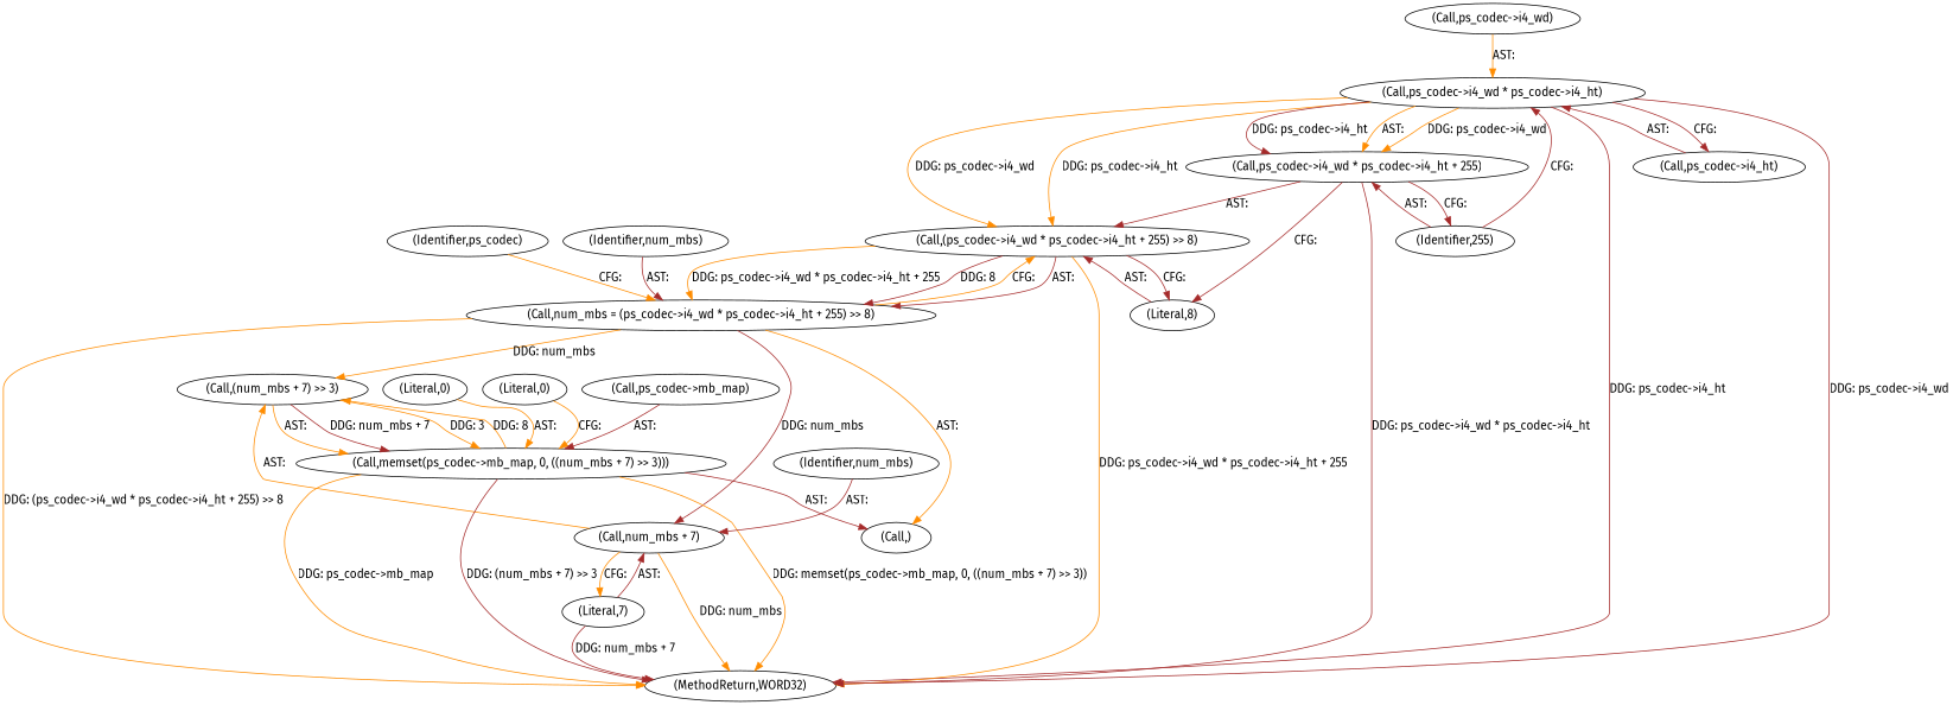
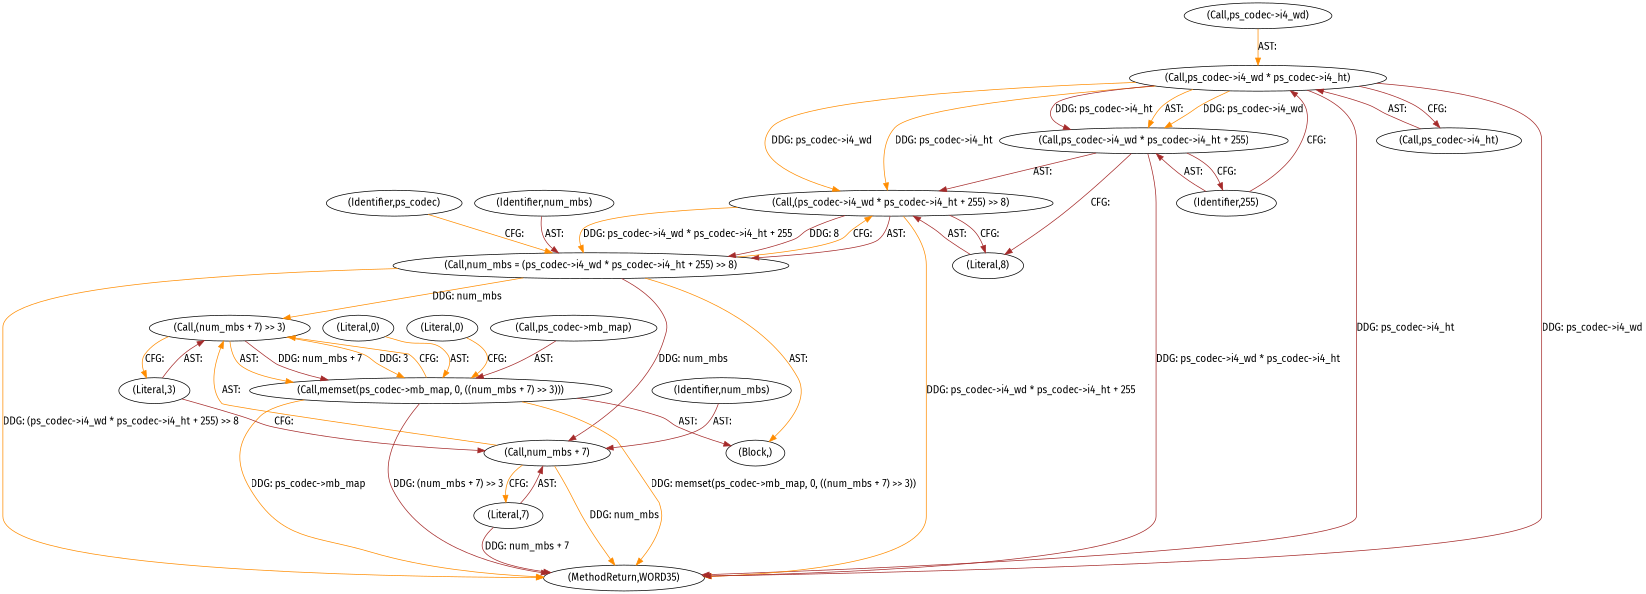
  digraph {
    fontname="Fira Sans"
    node [fontname="Fira Sans"]
    edge [color=brown fontname="Fira Sans"]
    n1 [label="(Call,ps_codec->i4_wd * ps_codec->i4_ht)"]
    n2 [label="(Call,(ps_codec->i4_wd * ps_codec->i4_ht + 255) >> 8)"]
    n3 [label="(Call,ps_codec->i4_wd * ps_codec->i4_ht + 255)"]
-   n4 [label="(MethodReturn,WORD32)"]
+   n4 [label="(MethodReturn,WORD35)"]
    n5 [label="(Call,ps_codec->i4_ht)"]
    n6 [label="(Call,num_mbs = (ps_codec->i4_wd * ps_codec->i4_ht + 255) >> 8)"]
    n7 [label="(Literal,8)"]
    n8 [label="(Identifier,255)"]
    n9 [label="(Call,(num_mbs + 7) >> 3)"]
    n10 [label="(Call,num_mbs + 7)"]
-   n11 [label="(Call,)"]
+   n11 [label="(Block,)"]
    n12 [label="(Call,memset(ps_codec->mb_map, 0, ((num_mbs + 7) >> 3)))"]
+   n13 [label="(Literal,3)"]
    n14 [label="(Literal,7)"]
    n15 [label="(Identifier,ps_codec)"]
    n16 [label="(Identifier,num_mbs)"]
    n17 [label="(Identifier,num_mbs)"]
    n18 [label="(Literal,0)"]
    n19 [label="(Literal,0)"]
    n20 [label="(Call,ps_codec->i4_wd)"]
    n21 [label="(Call,ps_codec->mb_map)"]
    n1 -> n2 [color=darkorange label="DDG: ps_codec->i4_wd"]
    n1 -> n2 [color=darkorange label="DDG: ps_codec->i4_ht"]
    n1 -> n3 [color=darkorange label="AST: "]
    n1 -> n3 [color=darkorange label="DDG: ps_codec->i4_wd"]
    n1 -> n3 [label="DDG: ps_codec->i4_ht"]
    n1 -> n4 [label="DDG: ps_codec->i4_ht"]
    n1 -> n4 [label="DDG: ps_codec->i4_wd"]
    n1 -> n5 [label="CFG: "]
    n2 -> n4 [color=darkorange label="DDG: ps_codec->i4_wd * ps_codec->i4_ht + 255"]
    n2 -> n6 [label="AST: "]
    n2 -> n6 [color=darkorange label="DDG: ps_codec->i4_wd * ps_codec->i4_ht + 255"]
    n2 -> n6 [label="DDG: 8"]
    n2 -> n7 [label="CFG: "]
    n3 -> n2 [label="AST: "]
    n3 -> n4 [label="DDG: ps_codec->i4_wd * ps_codec->i4_ht"]
    n3 -> n7 [label="CFG: "]
    n3 -> n8 [label="CFG: "]
    n5 -> n1 [label="AST: "]
    n6 -> n2 [color=darkorange label="CFG: "]
    n6 -> n4 [color=darkorange label="DDG: (ps_codec->i4_wd * ps_codec->i4_ht + 255) >> 8"]
    n6 -> n9 [color=darkorange label="DDG: num_mbs"]
    n6 -> n10 [label="DDG: num_mbs"]
    n6 -> n11 [color=darkorange label="AST: "]
    n7 -> n2 [label="AST: "]
    n8 -> n1 [label="CFG: "]
    n8 -> n3 [label="AST: "]
    n9 -> n12 [color=darkorange label="AST: "]
    n9 -> n12 [label="DDG: num_mbs + 7"]
    n9 -> n12 [color=darkorange label="DDG: 3"]
+   n9 -> n13 [color=darkorange label="CFG: "]
    n10 -> n4 [color=darkorange label="DDG: num_mbs"]
    n10 -> n9 [color=darkorange label="AST: "]
    n10 -> n14 [color=darkorange label="CFG: "]
    n12 -> n4 [color=darkorange label="DDG: ps_codec->mb_map"]
    n12 -> n4 [label="DDG: (num_mbs + 7) >> 3"]
    n12 -> n4 [color=darkorange label="DDG: memset(ps_codec->mb_map, 0, ((num_mbs + 7) >> 3))"]
-   n12 -> n9 [color=darkorange label="DDG: 8"]
+   n12 -> n9 [color=darkorange label="CFG: "]
    n12 -> n11 [label="AST: "]
+   n13 -> n9 [label="AST: "]
+   n13 -> n10 [label="CFG: "]
    n14 -> n4 [label="DDG: num_mbs + 7"]
    n14 -> n10 [label="AST: "]
    n15 -> n6 [color=darkorange label="CFG: "]
    n16 -> n6 [label="AST: "]
    n17 -> n10 [label="AST: "]
    n18 -> n12 [color=darkorange label="AST: "]
    n19 -> n12 [color=darkorange label="CFG: "]
    n20 -> n1 [color=darkorange label="AST: "]
    n21 -> n12 [label="AST: "]
  }
